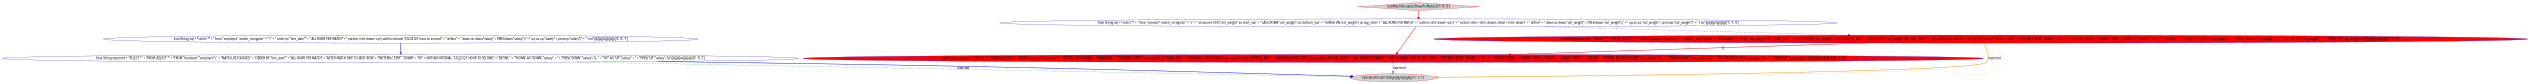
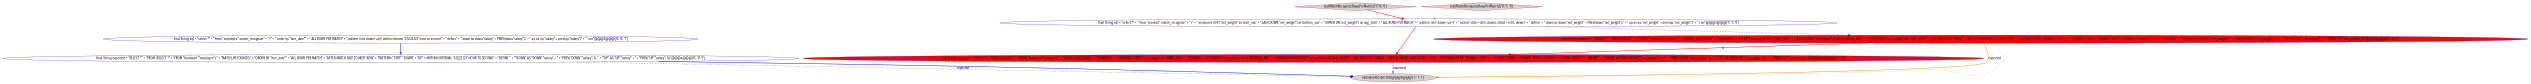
  digraph {
    fontname="Fira Sans"
    node [color=blue fillcolor=white fontname="Fira Sans" shape=ellipse style=filled]
    edge [arrowhead=diamond color=blue fontname="Fira Sans" style=bold]
    n1 [label="final String sql = \"select *\" + \" from \"employee\" match_recognize\" + \" (\" + \" order by \"hire_date\"\" + \" ALL ROWS PER MATCH\" + \" pattern (strt down+ up+) within interval '3:12:22.123' hour to second\" + \" define\" + \" down as down.\"salary\" < PREV(down.\"salary\"),\" + \" up as up.\"salary\" > prev(up.\"salary\")\" + \" ) mr\"@@@3@@@['0', '0', '1']"]
    n2 [label="final String expected = \"SELECT *\" + \"FROM (SELECT *\" + \"FROM \"foodmart\".\"employee\") \" + \"MATCH_RECOGNIZE(\" + \"ORDER BY \"hire_date\"\" + \"ALL ROWS PER MATCH\" + \"AFTER MATCH SKIP TO NEXT ROW\" + \"PATTERN (\"STRT\" \"DOWN\" + \"UP\" +) WITHIN INTERVAL '3:12:22.123' HOUR TO SECOND\" + \"DEFINE \" + \"\"DOWN\" AS \"DOWN\".\"salary\" < \" + \"PREV(\"DOWN\".\"salary\", 1), \" + \"\"UP\" AS \"UP\".\"salary\" > \" + \"PREV(\"UP\".\"salary\", 1))\"@@@4@@@['0', '0', '1']"]
    n3 [color=red fillcolor=lightgray label="sql(sql).ok(expected)@@@5@@@['1', '1', '1']"]
    n4 [label="final String sql = \"select *\" + \" from \"product\" match_recognize\" + \" (\" + \" measures STRT.\"net_weight\" as start_nw,\" + \" LAST(DOWN.\"net_weight\") as bottom_nw,\" + \" SUM(STDN.\"net_weight\") as avg_stdn\" + \" ALL ROWS PER MATCH\" + \" pattern (strt down+ up+)\" + \" subset stdn = (strt, down), stdn2 = (strt, down)\" + \" define\" + \" down as down.\"net_weight\" < PREV(down.\"net_weight\"),\" + \" up as up.\"net_weight\" > prev(up.\"net_weight\")\" + \" ) mr\"@@@3@@@['1', '1', '0']"]
    n5 [fillcolor=red label="final String expected = \"SELECT *\" + \"FROM (SELECT *\" + \"FROM \"foodmart\".\"product\") \" + \"MATCH_RECOGNIZE(\" + \"MEASURES \" + \"RUNNING \"STRT\".\"net_weight\" AS \"START_NW\", \" + \"RUNNING LAST(\"DOWN\".\"net_weight\", 0) AS \"BOTTOM_NW\", \" + \"RUNNING SUM(\"STDN\".\"net_weight\") AS \"AVG_STDN\"\" + \"ALL ROWS PER MATCH\" + \"AFTER MATCH SKIP TO NEXT ROW\" + \"PATTERN (\"STRT\" \"DOWN\" + \"UP\" +)\" + \"SUBSET \"STDN\" = (\"DOWN\", \"STRT\"), \"STDN2\" = (\"DOWN\", \"STRT\")\" + \"DEFINE \" + \"\"DOWN\" AS PREV(\"DOWN\".\"net_weight\", 0) < \" + \"PREV(\"DOWN\".\"net_weight\", 1), \" + \"\"UP\" AS PREV(\"UP\".\"net_weight\", 0) > \" + \"PREV(\"UP\".\"net_weight\", 1))\"@@@4@@@['0', '1', '0']"]
    n6 [fillcolor=red label="final String expected = \"SELECT *\" + \"FROM (SELECT *\" + \"FROM \"foodmart\".\"product\") \" + \"MATCH_RECOGNIZE(\" + \"MEASURES \" + \"\"STRT\".\"net_weight\" AS \"START_NW\", \" + \"LAST(\"DOWN\".\"net_weight\", 0) AS \"BOTTOM_NW\", \" + \"SUM(\"STDN\".\"net_weight\") AS \"AVG_STDN\"\" + \"ALL ROWS PER MATCH\" + \"AFTER MATCH SKIP TO NEXT ROW\" + \"PATTERN (\"STRT\" \"DOWN\" + \"UP\" +)\" + \"SUBSET \"STDN\" = (\"DOWN\", \"STRT\"), \"STDN2\" = (\"DOWN\", \"STRT\")\" + \"DEFINE \" + \"\"DOWN\" AS \"DOWN\".\"net_weight\" < \" + \"PREV(\"DOWN\".\"net_weight\", 1), \" + \"\"UP\" AS \"UP\".\"net_weight\" > \" + \"PREV(\"UP\".\"net_weight\", 1))\"@@@4@@@['1', '0', '0']"]
    n7 [color=red fillcolor=lightgray label="testMatchRecognizeRowsPerMatch2['1', '0', '0']" shape=diamond]
+   n8 [color=red fillcolor=lightgray label="testMatchRecognizeRowsPerMatch2['0', '1', '0']" shape=diamond]
    n1 -> n2 [arrowhead=onormal]
    n2 -> n3 [arrowhead=dot color=darkgreen label=expected style=dashed]
    n2 -> n3
    n4 -> n5 [color=red]
    n4 -> n6 [style=dashed]
    n5 -> n3 [arrowhead=onormal style=dashed]
    n5 -> n3 [arrowhead=onormal color=red label=expected style=dashed]
    n6 -> n3 [arrowhead=onormal color=darkorange label=expected]
    n6 -> n3 [color=darkorange style=dashed]
    n6 -> n5 [color=red label=0]
    n7 -> n4 [arrowhead=dot color=red]
+   n8 -> n4 [arrowhead=dot color=darkorange style=dashed]
  }
